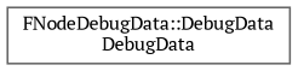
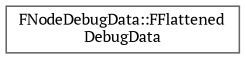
  digraph {
    rankdir=LR
    fontname="PT Serif"
-   n1 [color=grey40 fillcolor=white fontname="PT Serif" fontsize=10 height=0.2 label="FNodeDebugData::DebugData\lDebugData" shape=box style=filled width=0.4]
+   n1 [color=grey40 fillcolor=white fontname="PT Serif" fontsize=10 height=0.2 label="FNodeDebugData::FFlattened\lDebugData" shape=box style=filled width=0.4]
  }
